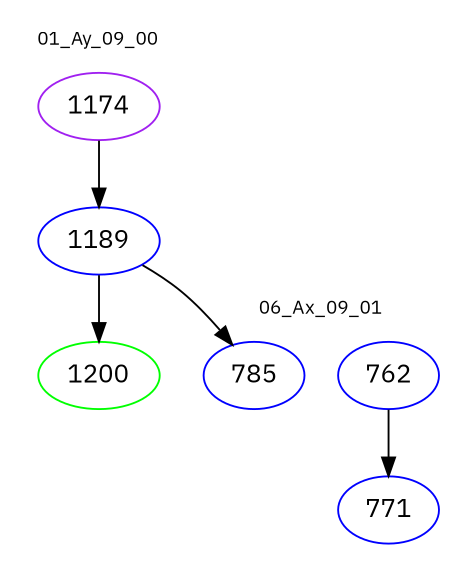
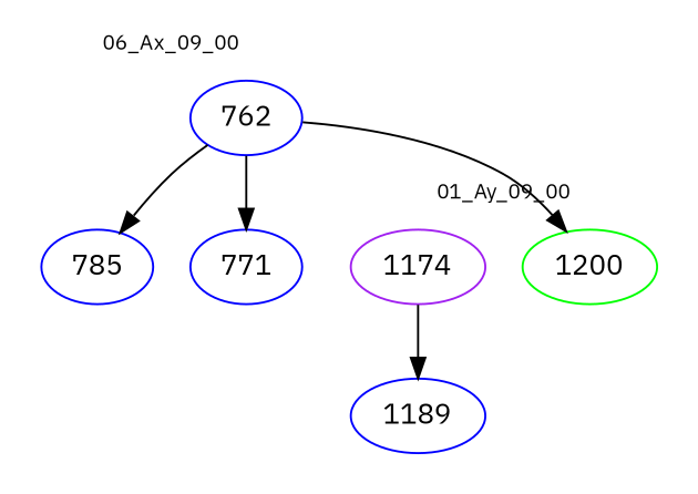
  digraph {
    fontname="IBM Plex Sans"
    node [color=blue fontname="IBM Plex Sans"]
    edge [color=black fontname="IBM Plex Sans"]
    n1 [label=762]
    n2 [label=785]
    n3 [label=771]
    n4 [label=1189]
    n5 [color=green label=1200]
    n6 [color=purple label=1174]
    subgraph cluster_1 {
      color=white
      fontsize=10
-     label="06_Ax_09_01"
+     label="06_Ax_09_00"
      n1
      n2
      n3
    }
    subgraph cluster_2 {
      color=white
      fontsize=10
      label="01_Ay_09_00"
      n4
      n5
      n6
    }
-   n4 -> n2
+   n1 -> n2
    n1 -> n3
-   n4 -> n5
+   n1 -> n5
    n6 -> n4
  }
